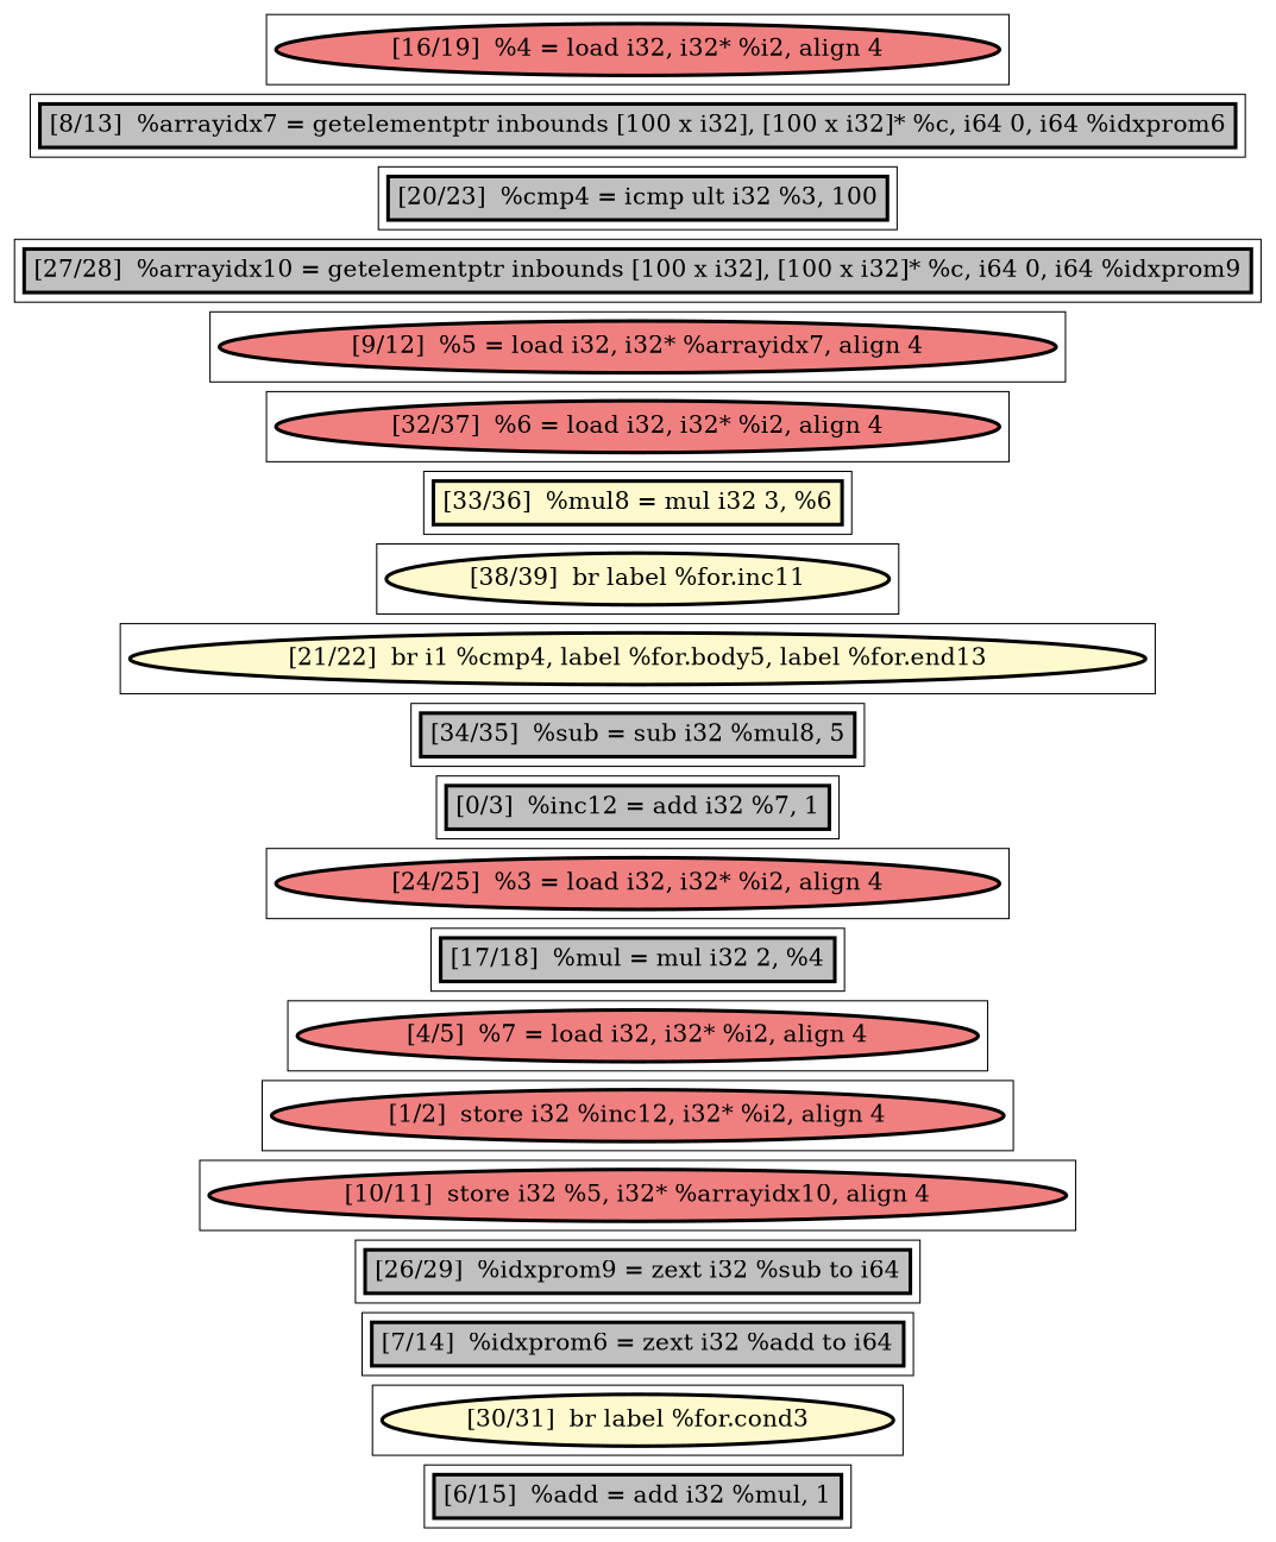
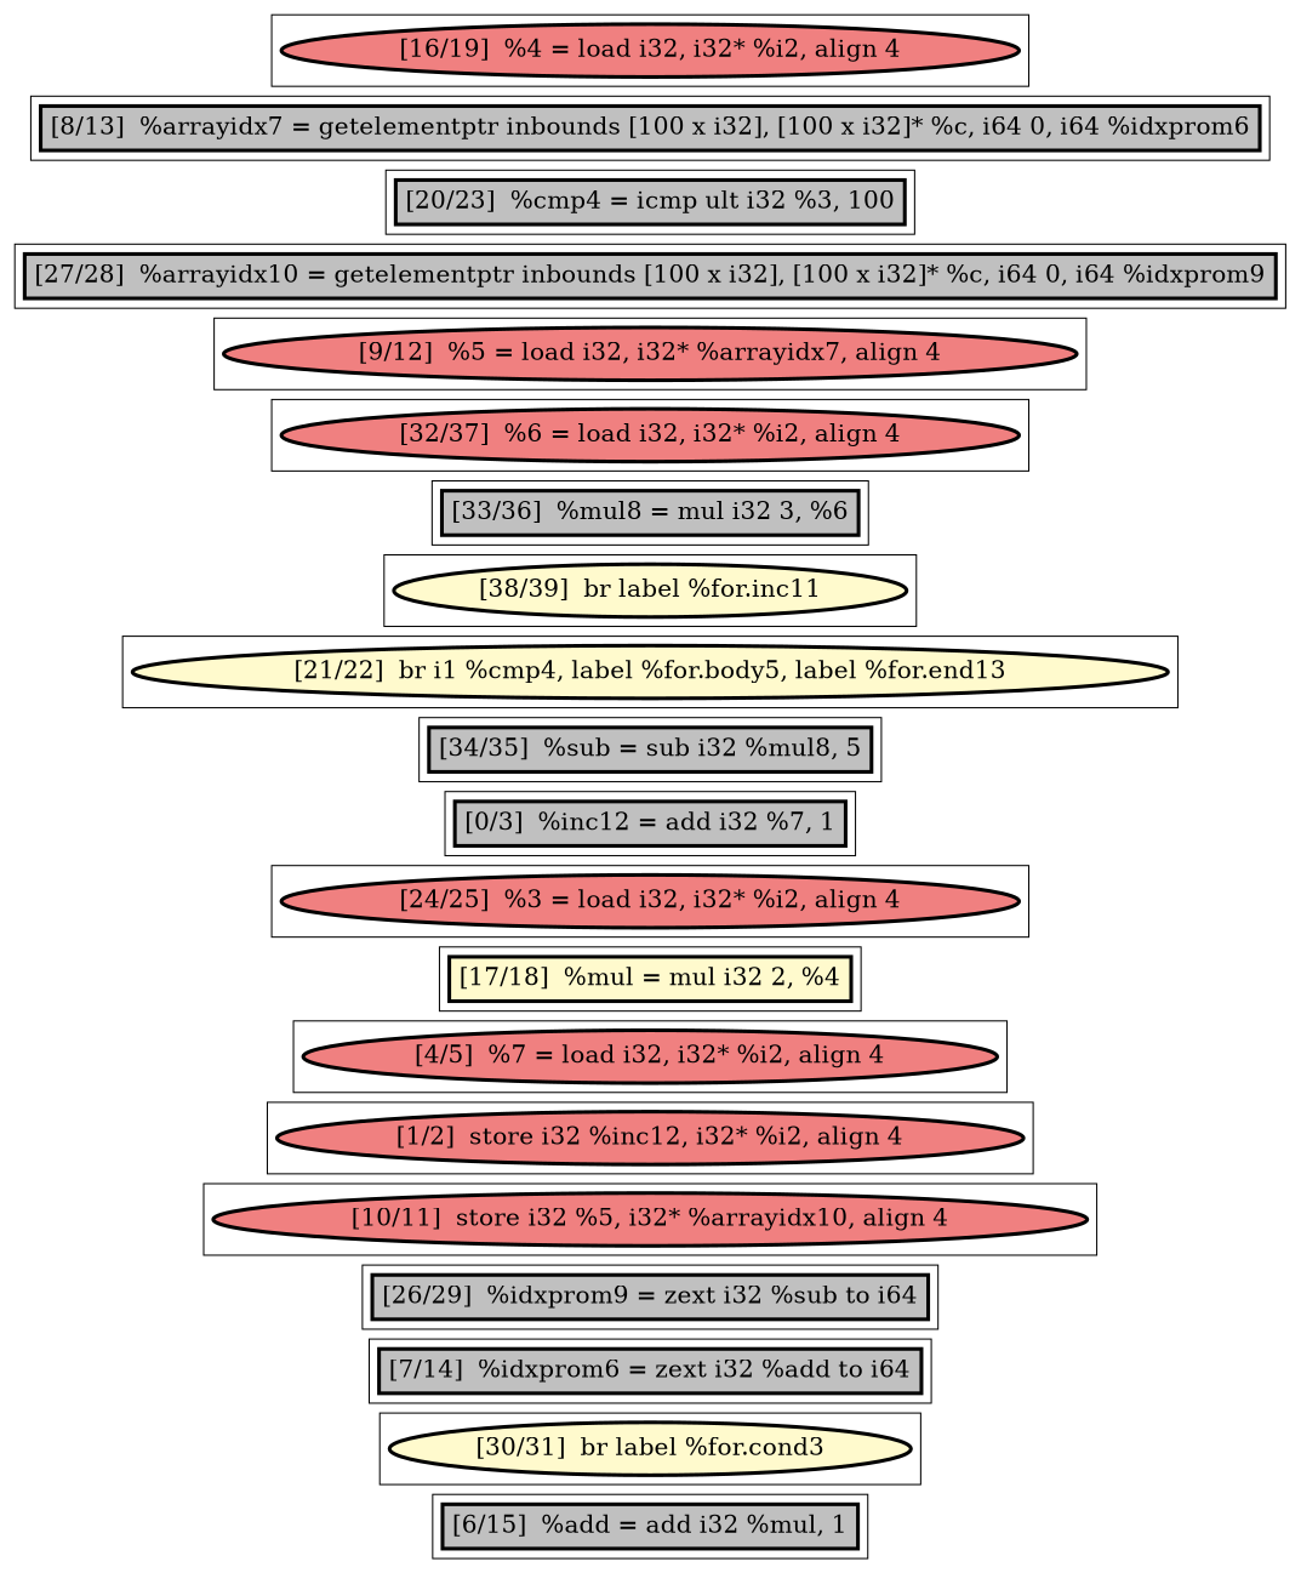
  digraph {
    rankdir=LR
    node [fillcolor=grey fontsize=20 penwidth=3.0 shape=rectangle style=filled]
    n1 [label="[6/15]  %add = add i32 %mul, 1"]
    n2 [fillcolor=lemonchiffon label="[30/31]  br label %for.cond3" shape=ellipse]
    n3 [label="[7/14]  %idxprom6 = zext i32 %add to i64"]
    n4 [label="[26/29]  %idxprom9 = zext i32 %sub to i64"]
    n5 [fillcolor=lightcoral label="[10/11]  store i32 %5, i32* %arrayidx10, align 4" shape=ellipse]
    n6 [fillcolor=lightcoral label="[1/2]  store i32 %inc12, i32* %i2, align 4" shape=ellipse]
    n7 [fillcolor=lightcoral label="[4/5]  %7 = load i32, i32* %i2, align 4" shape=ellipse]
-   n8 [label="[17/18]  %mul = mul i32 2, %4"]
+   n8 [fillcolor=lemonchiffon label="[17/18]  %mul = mul i32 2, %4"]
    n9 [fillcolor=lightcoral label="[24/25]  %3 = load i32, i32* %i2, align 4" shape=ellipse]
    n10 [label="[0/3]  %inc12 = add i32 %7, 1"]
    n11 [label="[34/35]  %sub = sub i32 %mul8, 5"]
    n12 [fillcolor=lemonchiffon label="[21/22]  br i1 %cmp4, label %for.body5, label %for.end13" shape=ellipse]
    n13 [fillcolor=lemonchiffon label="[38/39]  br label %for.inc11" shape=ellipse]
-   n14 [fillcolor=lemonchiffon label="[33/36]  %mul8 = mul i32 3, %6"]
+   n14 [label="[33/36]  %mul8 = mul i32 3, %6"]
    n15 [fillcolor=lightcoral label="[32/37]  %6 = load i32, i32* %i2, align 4" shape=ellipse]
    n16 [fillcolor=lightcoral label="[9/12]  %5 = load i32, i32* %arrayidx7, align 4" shape=ellipse]
    n17 [label="[27/28]  %arrayidx10 = getelementptr inbounds [100 x i32], [100 x i32]* %c, i64 0, i64 %idxprom9"]
    n18 [label="[20/23]  %cmp4 = icmp ult i32 %3, 100"]
    n19 [label="[8/13]  %arrayidx7 = getelementptr inbounds [100 x i32], [100 x i32]* %c, i64 0, i64 %idxprom6"]
    n20 [fillcolor=lightcoral label="[16/19]  %4 = load i32, i32* %i2, align 4" shape=ellipse]
    subgraph cluster_1 {
      n1
    }
    subgraph cluster_2 {
      n2
    }
    subgraph cluster_3 {
      n3
    }
    subgraph cluster_4 {
      n4
    }
    subgraph cluster_5 {
      n5
    }
    subgraph cluster_6 {
      n6
    }
    subgraph cluster_7 {
      n7
    }
    subgraph cluster_8 {
      n8
    }
    subgraph cluster_9 {
      n9
    }
    subgraph cluster_10 {
      n10
    }
    subgraph cluster_11 {
      n11
    }
    subgraph cluster_12 {
      n12
    }
    subgraph cluster_13 {
      n13
    }
    subgraph cluster_14 {
      n14
    }
    subgraph cluster_15 {
      n15
    }
    subgraph cluster_16 {
      n16
    }
    subgraph cluster_17 {
      n17
    }
    subgraph cluster_18 {
      n18
    }
    subgraph cluster_19 {
      n19
    }
    subgraph cluster_20 {
      n20
    }
  }
